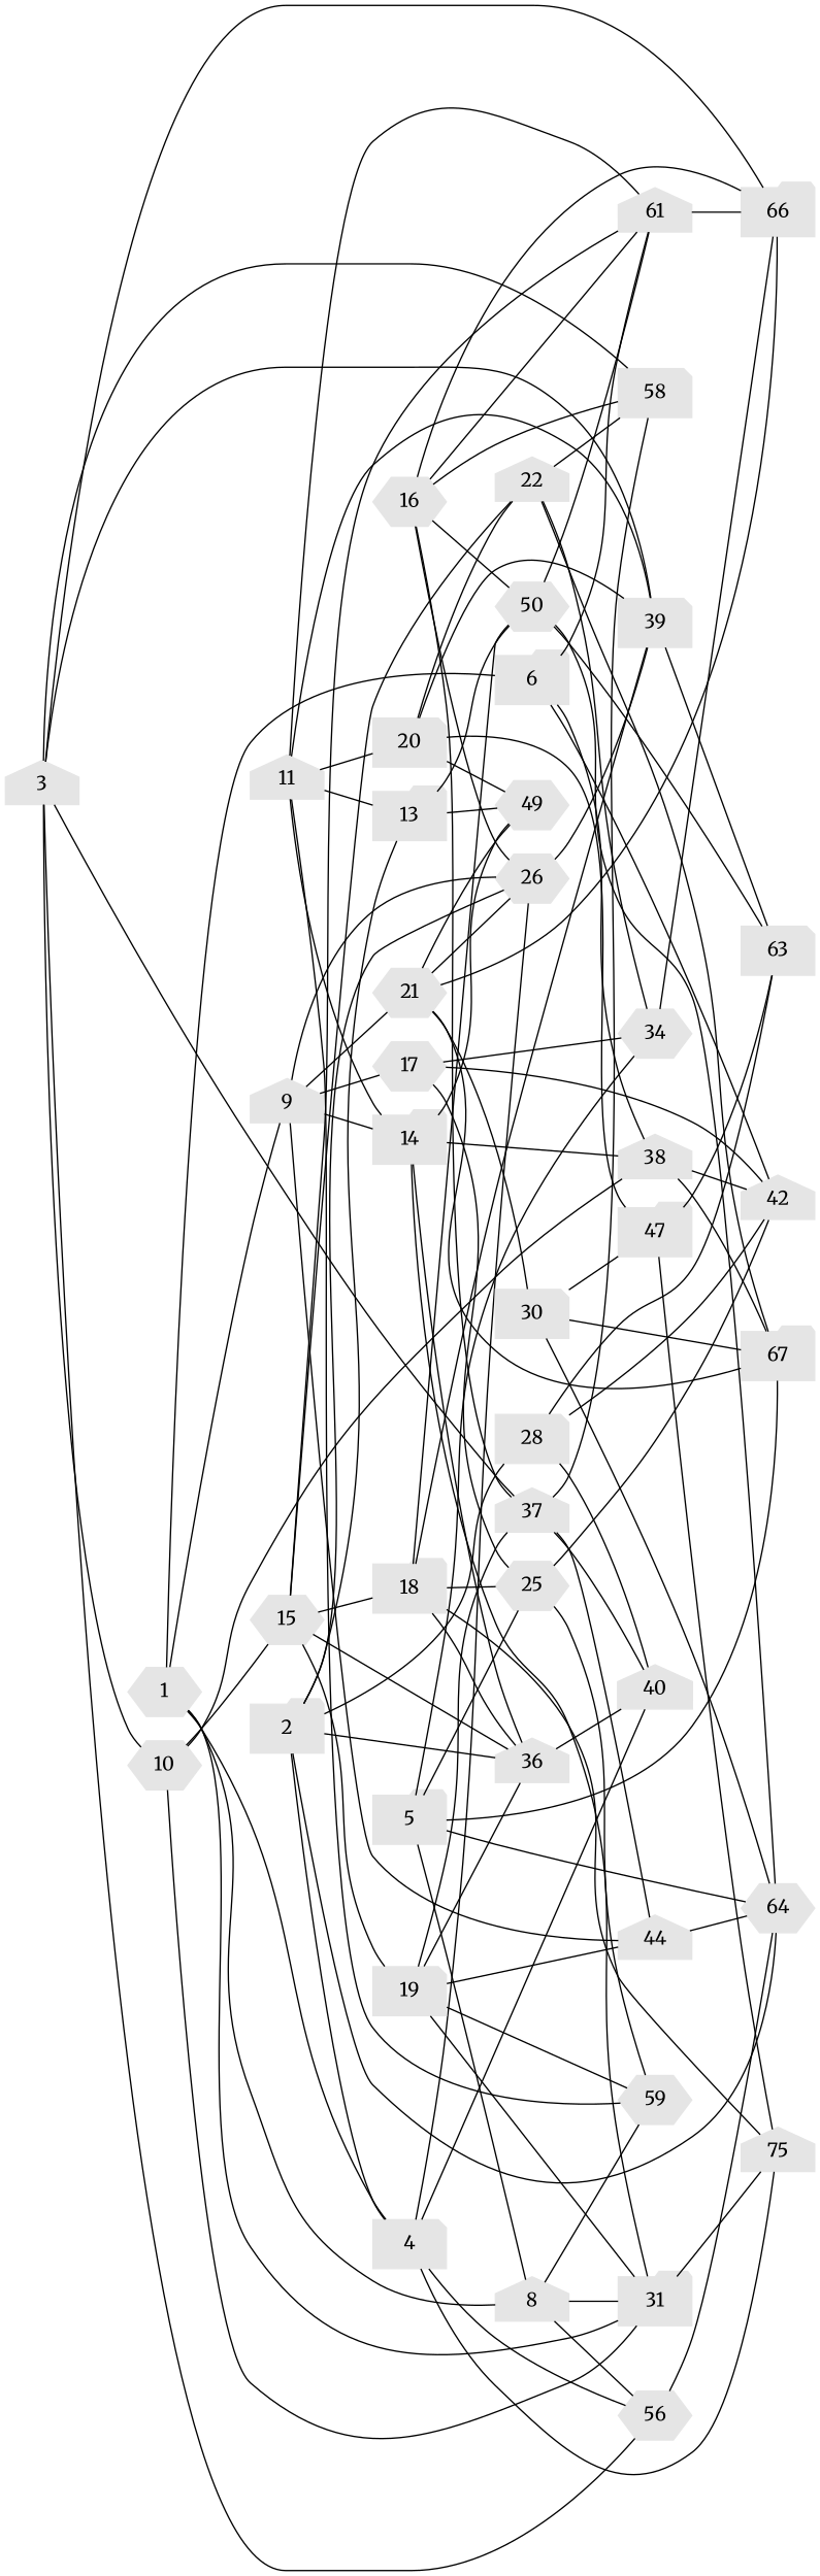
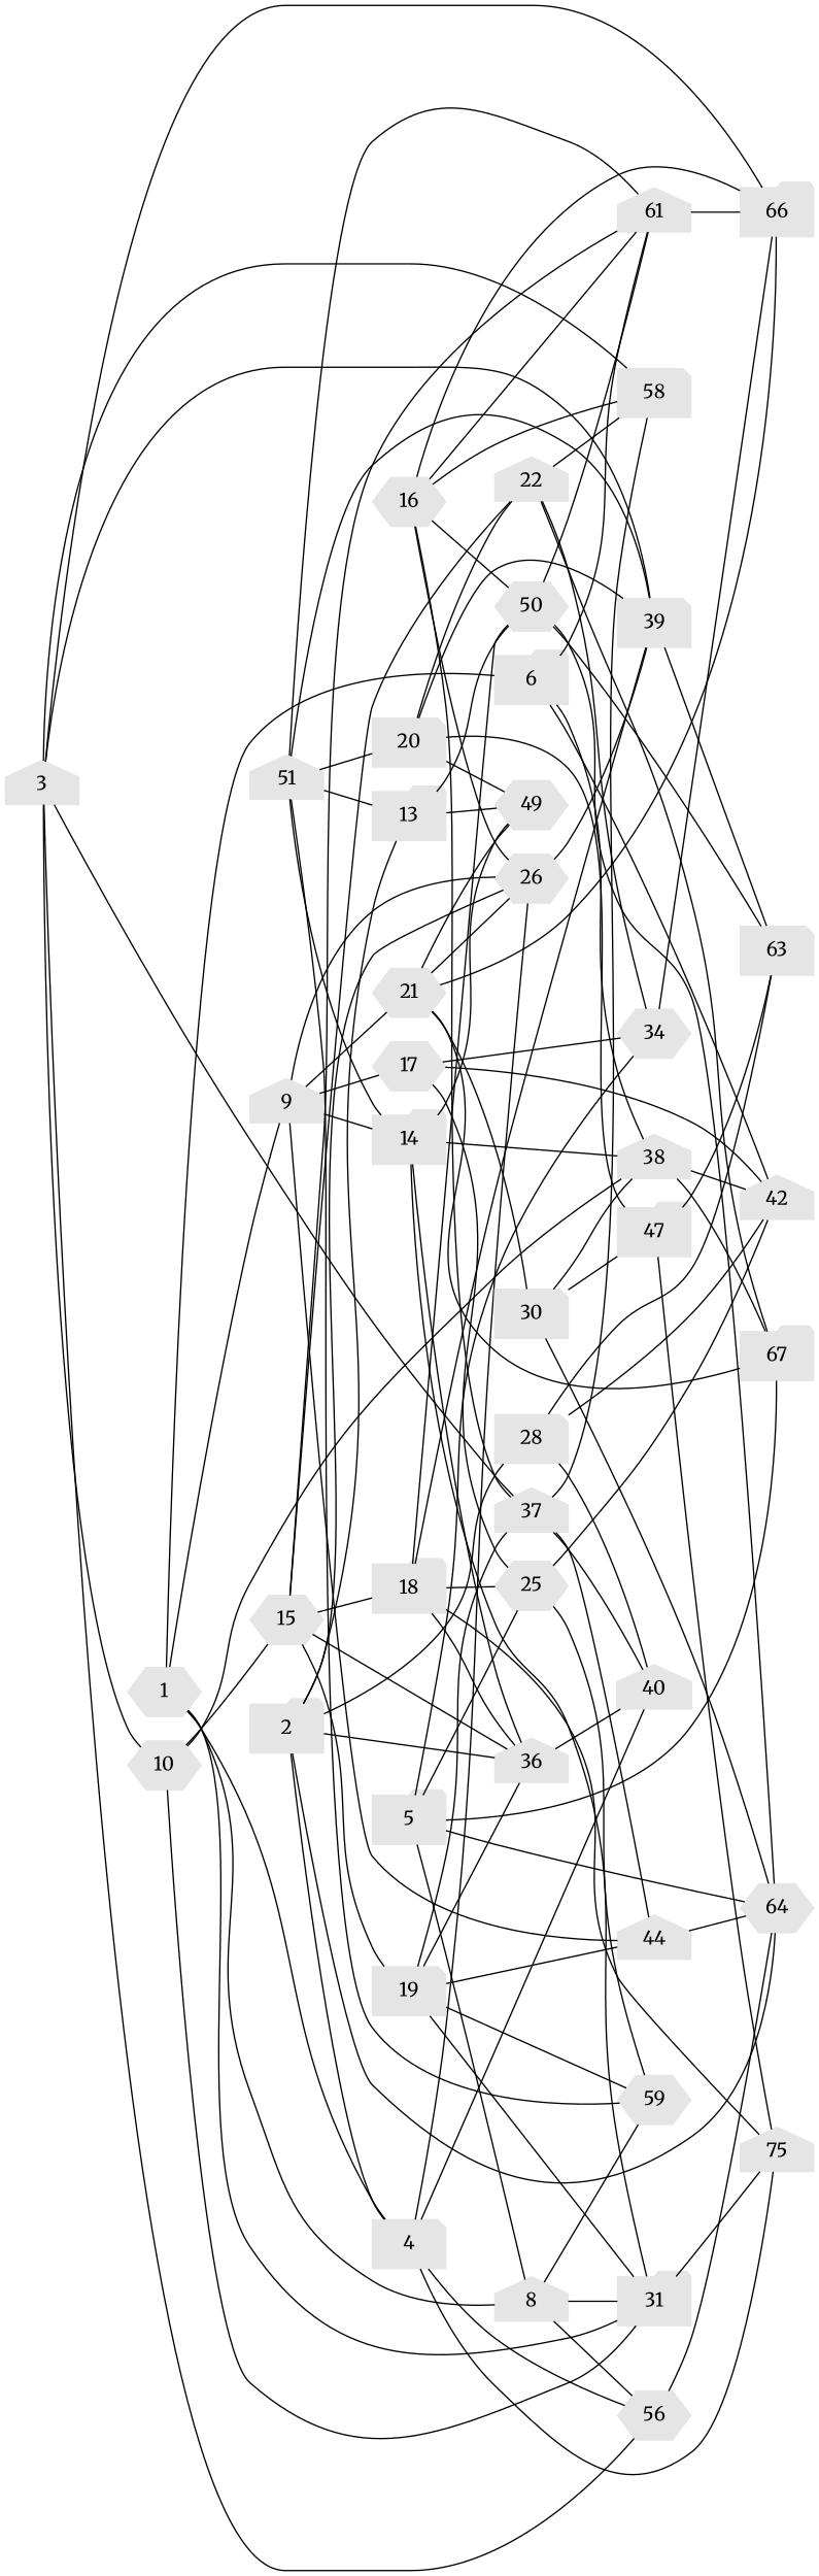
  graph {
    fontname=Merriweather
    rankdir=LR
    node [color=gray90 fontname=Merriweather shape=hexagon style=filled]
    edge [fontname=Merriweather]
    1 [super="+12"]
    4 [shape=note super="+7"]
    6 [shape=folder]
    8 [shape=house super="+71"]
    9 [shape=house super="+55"]
    31 [shape=folder super="+60"]
    26 [super="+35"]
    56
    40 [shape=house]
    75 [shape=house]
    38 [shape=house super="+41"]
    42 [shape=house super="+53"]
    61 [shape=house super="+65"]
    59
    14 [shape=folder super="+69"]
    17
    21 [super="+45"]
    44 [shape=house]
    2 [shape=folder super="+52"]
    13 [shape=folder]
    28 [shape=note]
    36 [shape=house super="+74"]
    64 [super="+70"]
    49
    50 [super="+72"]
    39 [shape=note super="+54"]
    63 [shape=note]
    3 [shape=house super="+48"]
    10
    37 [shape=house super="+57"]
    58 [shape=note]
    66 [shape=folder super="+68"]
    15 [super="+23"]
    5 [shape=folder super="+46"]
    25 [super="+27"]
    n36 [label=34 super="+34"]
    67 [shape=folder super="+73"]
    30 [shape=note]
    18 [shape=folder super="+62"]
    19 [shape=note super="+32"]
    22 [shape=house super="+29"]
-   11 [shape=house super="+51"]
+   11 [shape=house super="+51" label=51]
    20 [shape=note super="+43"]
    47 [shape=folder]
    16 [super="+24"]
    1 -- 4
    1 -- 6
    1 -- 8 [weight=2]
    1 -- 9
    1 -- 31
    4 -- 26
    4 -- 56
    4 -- 40
    4 -- 75
    6 -- 38
    6 -- 42
    6 -- 61
    8 -- 31
    8 -- 56
    8 -- 59
    9 -- 26
    9 -- 14
    9 -- 17
    9 -- 21
    9 -- 44
    31 -- 75
    26 -- 39
    56 -- 64
    38 -- 42
    38 -- 67 [weight=2]
    61 -- 66
    14 -- 31
    14 -- 38
    14 -- 36
    14 -- 49
    17 -- 42
    17 -- 25
    17 -- n36
    21 -- 26
    21 -- 49
    21 -- 66
    21 -- 67
    21 -- 30
    44 -- 64
    2 -- 4
    2 -- 26
    2 -- 13
    2 -- 28
    2 -- 36
    2 -- 64
    13 -- 49
    13 -- 50
    28 -- 40
    28 -- 42
    28 -- 63
    36 -- 40
    50 -- 61
    50 -- 64
    50 -- 63
    39 -- 63
    3 -- 56
    3 -- 39
    3 -- 10
    3 -- 37
    3 -- 58
    3 -- 66
    10 -- 31
    10 -- 38
    10 -- 15
    37 -- 40
    37 -- 44
    37 -- 58
    15 -- 61
    15 -- 36
    15 -- 18
    15 -- 19
    15 -- 22
    5 -- 8
    5 -- 64
    5 -- 25
    5 -- n36 [weight=2]
    5 -- 67
    25 -- 42 [weight=2]
    25 -- 59
    n36 -- 66
    30 -- 64
-   30 -- 67
+   30 -- 38
    30 -- 47
    18 -- 75
    18 -- 36
    18 -- 50
    18 -- 39
    18 -- 25
    19 -- 31
    19 -- 59
    19 -- 44
    19 -- 36
    19 -- 37
    22 -- 58
    22 -- n36 [weight=2]
    22 -- 67
    11 -- 61
    11 -- 59
    11 -- 14
    11 -- 13
    11 -- 39
    11 -- 20
    20 -- 49
    20 -- 39
    20 -- 22
    20 -- 47
    47 -- 75
    47 -- 63
    16 -- 26
    16 -- 61
    16 -- 50
    16 -- 37
    16 -- 58
    16 -- 66
  }
